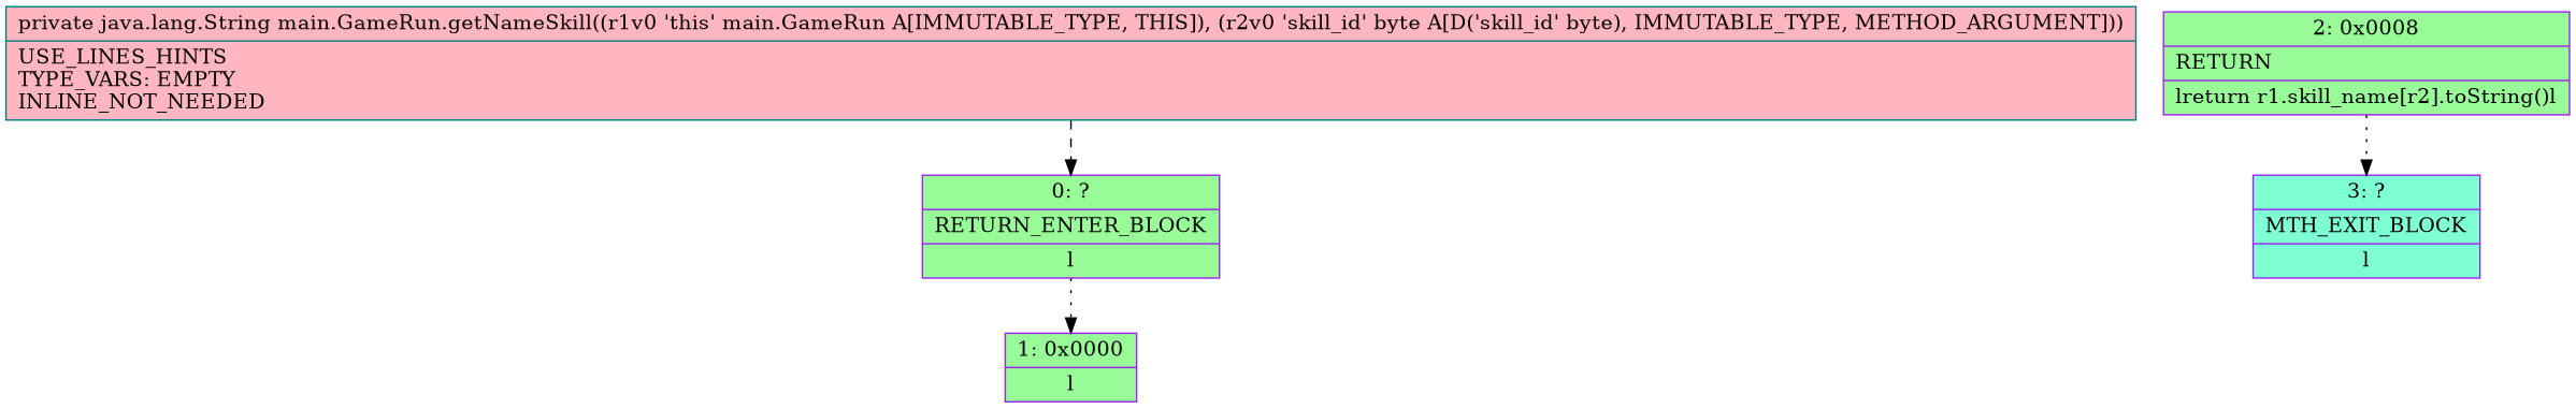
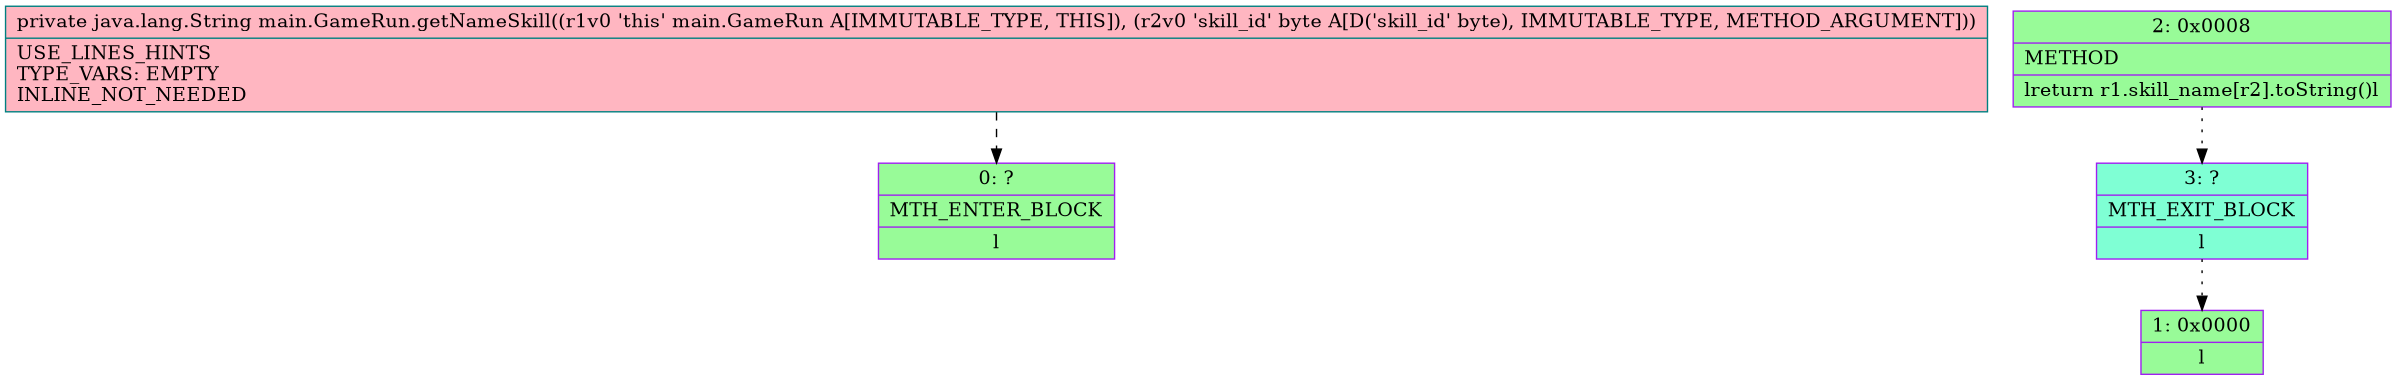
  digraph {
    node [color=purple fillcolor=palegreen shape=record style=filled]
    edge [style=dotted]
-   n1 [label="{0\:\ ?|RETURN_ENTER_BLOCK\l|l}"]
+   n1 [label="{0\:\ ?|MTH_ENTER_BLOCK\l|l}"]
    n2 [label="{1\:\ 0x0000|l}"]
-   n3 [label="{2\:\ 0x0008|RETURN\l|lreturn r1.skill_name[r2].toString()l}"]
+   n3 [label="{2\:\ 0x0008|METHOD\l|lreturn r1.skill_name[r2].toString()l}"]
    n4 [fillcolor=aquamarine label="{3\:\ ?|MTH_EXIT_BLOCK\l|l}"]
    n5 [color=teal fillcolor=lightpink label="{private java.lang.String main.GameRun.getNameSkill((r1v0 'this' main.GameRun A[IMMUTABLE_TYPE, THIS]), (r2v0 'skill_id' byte A[D('skill_id' byte), IMMUTABLE_TYPE, METHOD_ARGUMENT]))  | USE_LINES_HINTS\lTYPE_VARS: EMPTY\lINLINE_NOT_NEEDED\l}"]
-   n1 -> n2
+   n4 -> n2
    n3 -> n4
    n5 -> n1 [style=dashed]
  }
